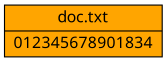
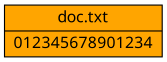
  digraph {
    rankdir=TB
    fontname="Noto Sans"
-   n1 [fillcolor=orange label="{doc.txt| <f1> 012345678901834}}" shape=record style=filled fontname="Noto Sans"]
+   n1 [fillcolor=orange label="{doc.txt| <f1> 012345678901234}}" shape=record style=filled fontname="Noto Sans"]
  }
